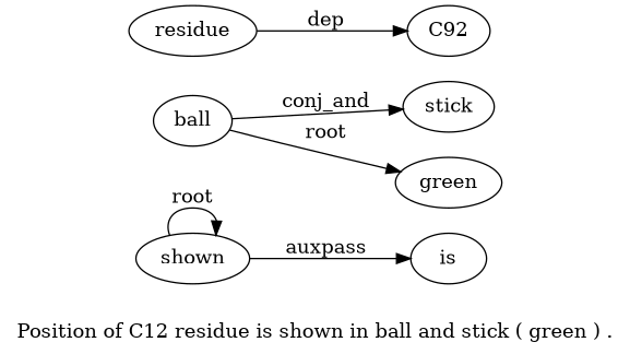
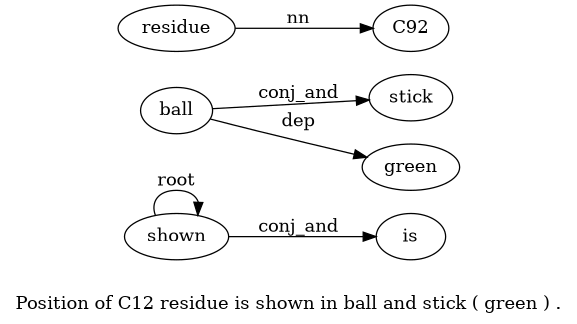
  digraph {
    label="Position of C12 residue is shown in ball and stick ( green ) ."
    rankdir=LR
    node [fillcolor=white style=filled]
    n1 [label=shown]
    n2 [label=is]
    n3 [label=ball]
    n4 [label=stick]
    n5 [label=green]
    n6 [label=residue]
    n7 [label=C92]
    n1 -> n1 [label=root]
-   n1 -> n2 [label=auxpass]
+   n1 -> n2 [label=conj_and]
    n3 -> n4 [label=conj_and]
-   n3 -> n5 [label=root]
-   n6 -> n7 [label=dep]
+   n3 -> n5 [label=dep]
+   n6 -> n7 [label=nn]
  }
